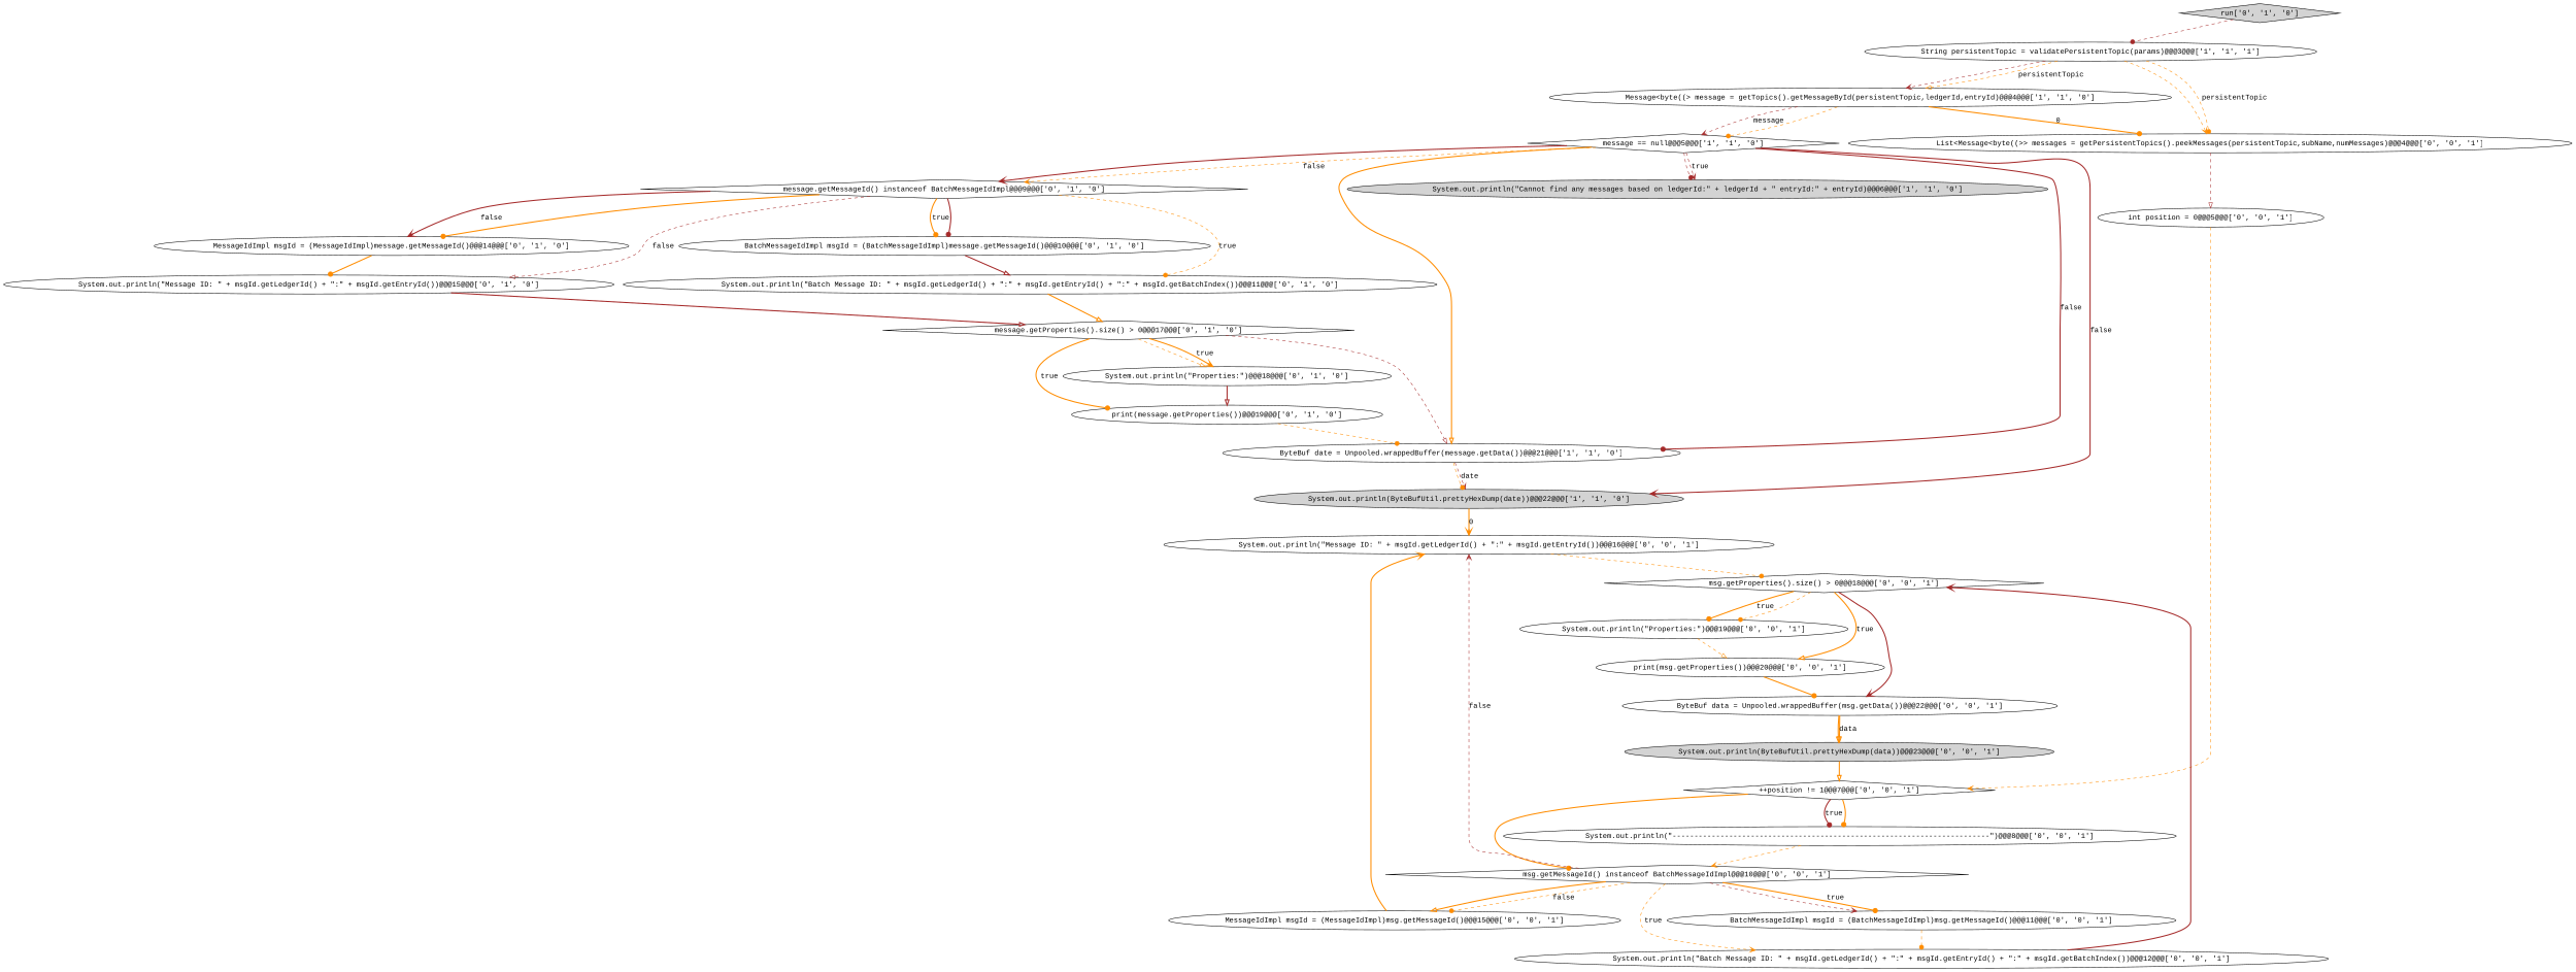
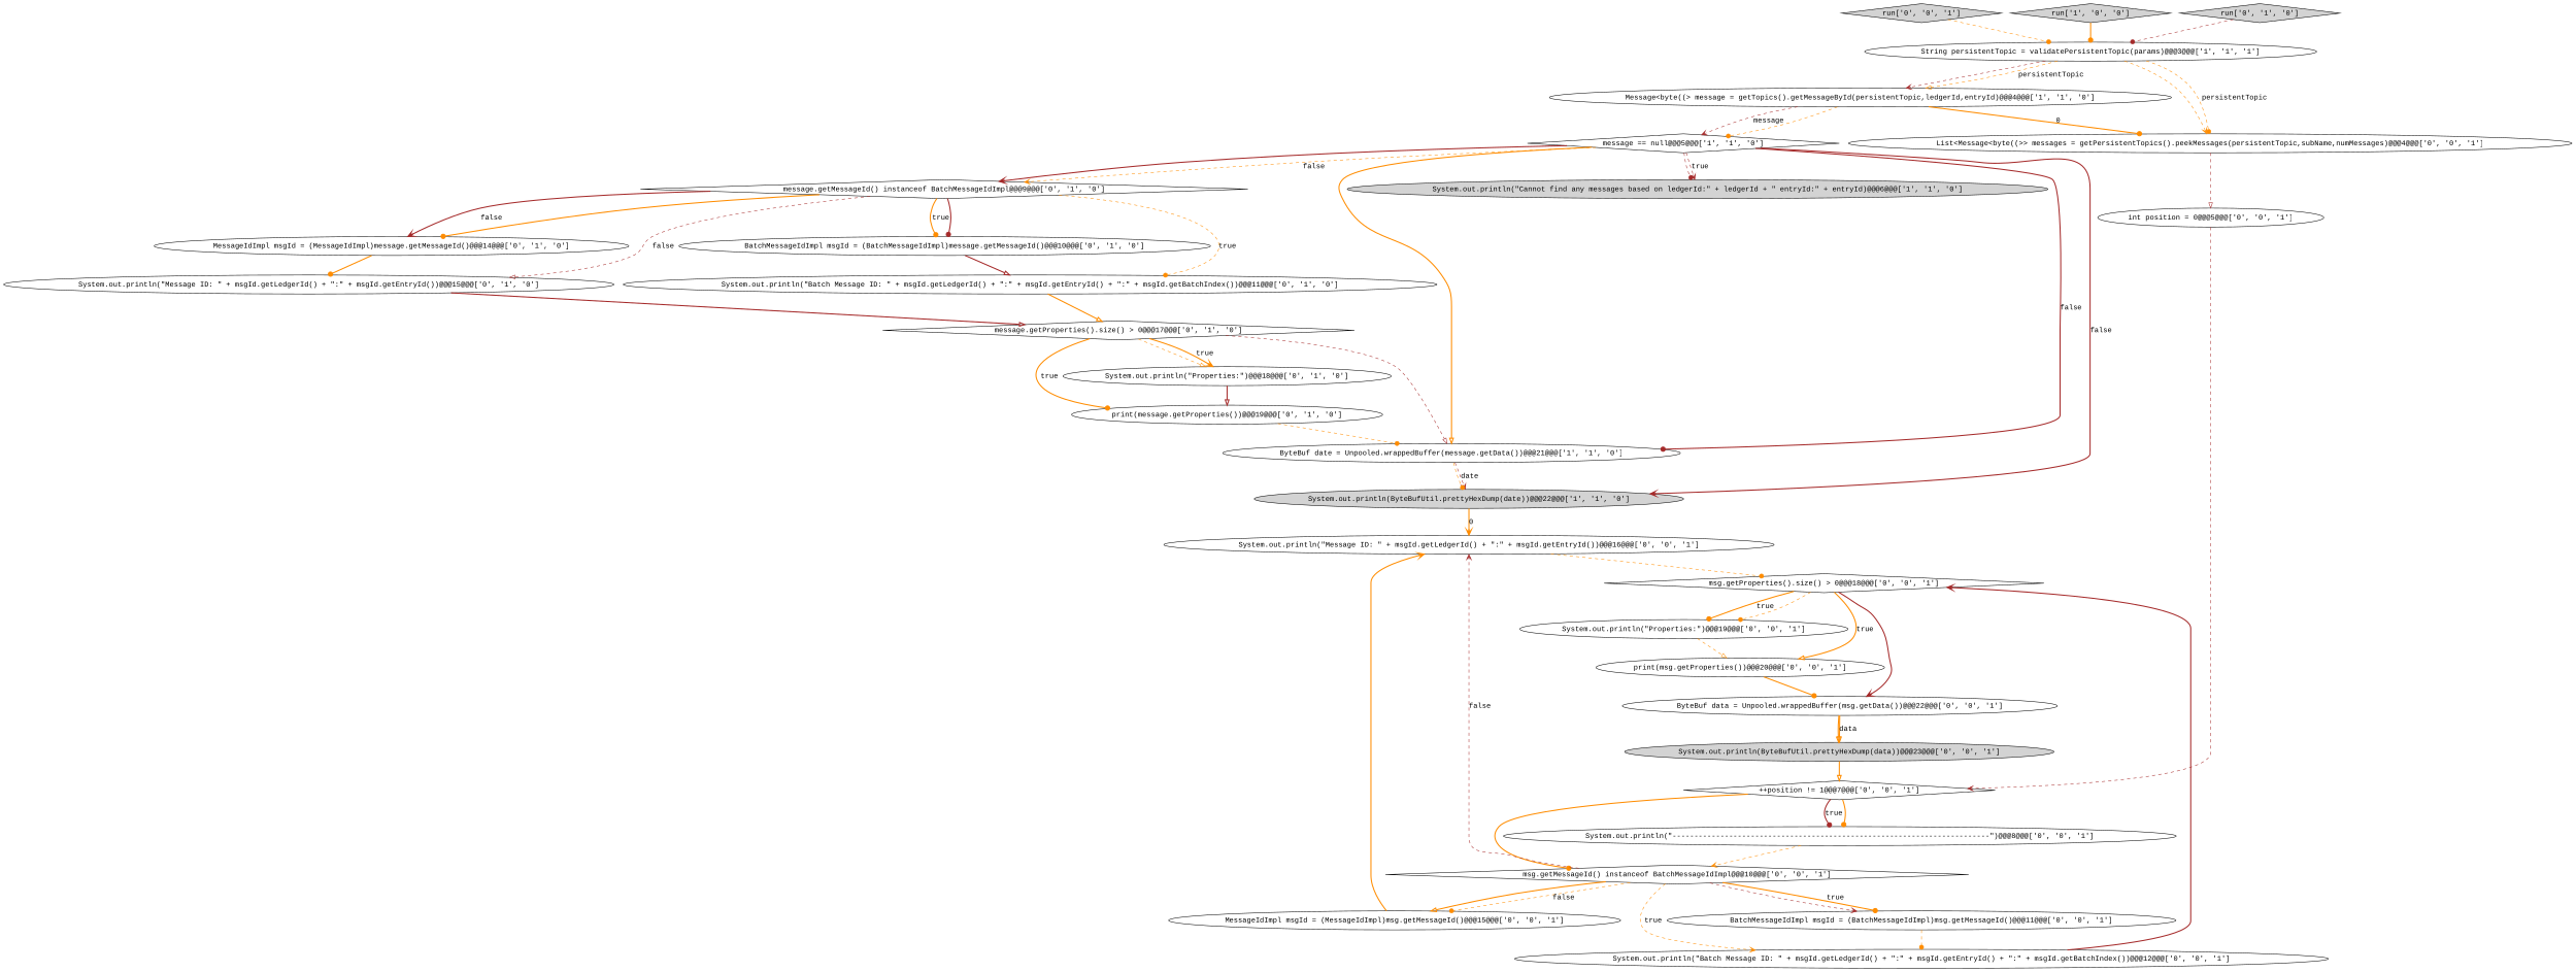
  digraph {
    fontname="Liberation Mono"
    node [fillcolor=white fontname="Liberation Mono" shape=ellipse style=filled]
    edge [arrowhead=dot color=darkorange fontname="Liberation Mono" style=bold]
    n1 [label="message.getMessageId() instanceof BatchMessageIdImpl@@@9@@@['0', '1', '0']" shape=diamond]
    n2 [label="BatchMessageIdImpl msgId = (BatchMessageIdImpl)message.getMessageId()@@@10@@@['0', '1', '0']"]
    n3 [label="MessageIdImpl msgId = (MessageIdImpl)message.getMessageId()@@@14@@@['0', '1', '0']"]
    n4 [label="System.out.println(\"Message ID: \" + msgId.getLedgerId() + \":\" + msgId.getEntryId())@@@15@@@['0', '1', '0']"]
    n5 [label="System.out.println(\"Batch Message ID: \" + msgId.getLedgerId() + \":\" + msgId.getEntryId() + \":\" + msgId.getBatchIndex())@@@11@@@['0', '1', '0']"]
    n6 [label="message.getProperties().size() > 0@@@17@@@['0', '1', '0']" shape=diamond]
+   n7 [fillcolor=lightgray label="run['0', '0', '1']" shape=diamond]
    n8 [label="String persistentTopic = validatePersistentTopic(params)@@@3@@@['1', '1', '1']"]
    n9 [label="Message<byte((> message = getTopics().getMessageById(persistentTopic,ledgerId,entryId)@@@4@@@['1', '1', '0']"]
    n10 [label="List<Message<byte((>> messages = getPersistentTopics().peekMessages(persistentTopic,subName,numMessages)@@@4@@@['0', '0', '1']"]
    n11 [label="ByteBuf data = Unpooled.wrappedBuffer(msg.getData())@@@22@@@['0', '0', '1']"]
    n12 [fillcolor=lightgray label="System.out.println(ByteBufUtil.prettyHexDump(data))@@@23@@@['0', '0', '1']"]
    n13 [label="++position != 1@@@7@@@['0', '0', '1']" shape=diamond]
    n14 [label="message == null@@@5@@@['1', '1', '0']" shape=diamond]
    n15 [label="int position = 0@@@5@@@['0', '0', '1']"]
    n16 [label="MessageIdImpl msgId = (MessageIdImpl)msg.getMessageId()@@@15@@@['0', '0', '1']"]
    n17 [label="System.out.println(\"Message ID: \" + msgId.getLedgerId() + \":\" + msgId.getEntryId())@@@16@@@['0', '0', '1']"]
    n18 [label="msg.getProperties().size() > 0@@@18@@@['0', '0', '1']" shape=diamond]
    n19 [label="System.out.println(\"Properties:\")@@@19@@@['0', '0', '1']"]
    n20 [label="print(msg.getProperties())@@@20@@@['0', '0', '1']"]
    n21 [label="msg.getMessageId() instanceof BatchMessageIdImpl@@@10@@@['0', '0', '1']" shape=diamond]
    n22 [label="System.out.println(\"-------------------------------------------------------------------------\")@@@8@@@['0', '0', '1']"]
    n23 [label="print(message.getProperties())@@@19@@@['0', '1', '0']"]
    n24 [label="ByteBuf date = Unpooled.wrappedBuffer(message.getData())@@@21@@@['1', '1', '0']"]
    n25 [fillcolor=lightgray label="System.out.println(ByteBufUtil.prettyHexDump(date))@@@22@@@['1', '1', '0']"]
+   n26 [fillcolor=lightgray label="run['1', '0', '0']" shape=diamond]
    n27 [label="System.out.println(\"Properties:\")@@@18@@@['0', '1', '0']"]
    n28 [fillcolor=lightgray label="System.out.println(\"Cannot find any messages based on ledgerId:\" + ledgerId + \" entryId:\" + entryId)@@@6@@@['1', '1', '0']"]
    n29 [fillcolor=lightgray label="run['0', '1', '0']" shape=diamond]
    n30 [label="BatchMessageIdImpl msgId = (BatchMessageIdImpl)msg.getMessageId()@@@11@@@['0', '0', '1']"]
    n31 [label="System.out.println(\"Batch Message ID: \" + msgId.getLedgerId() + \":\" + msgId.getEntryId() + \":\" + msgId.getBatchIndex())@@@12@@@['0', '0', '1']"]
    n1 -> n2 [label=true]
    n1 -> n2 [color=brown]
    n1 -> n3
    n1 -> n3 [arrowhead=vee color=brown label=false]
    n1 -> n4 [arrowhead=onormal color=brown label=false style=dashed]
    n1 -> n5 [label=true style=dashed]
    n2 -> n5 [arrowhead=onormal color=brown]
    n3 -> n4
    n4 -> n6 [arrowhead=onormal color=brown]
    n5 -> n6 [arrowhead=onormal]
    n6 -> n23 [label=true]
    n6 -> n24 [arrowhead=onormal color=brown style=dashed]
    n6 -> n27 [arrowhead=onormal style=dashed]
    n6 -> n27 [arrowhead=vee label=true]
+   n7 -> n8 [style=dashed]
    n8 -> n9 [arrowhead=vee color=brown style=dashed]
    n8 -> n9 [arrowhead=onormal label=persistentTopic style=dashed]
    n8 -> n10 [arrowhead=vee style=dashed]
    n8 -> n10 [label=persistentTopic style=dashed]
    n9 -> n10 [label=0]
    n9 -> n14 [arrowhead=vee color=brown label=message style=dashed]
    n9 -> n14 [style=dashed]
    n10 -> n15 [arrowhead=onormal color=brown style=dashed]
    n11 -> n12 [arrowhead=onormal]
    n11 -> n12 [arrowhead=onormal label=data]
    n12 -> n13 [arrowhead=onormal]
    n13 -> n21
    n13 -> n22
    n13 -> n22 [color=brown label=true]
    n14 -> n1 [arrowhead=vee label=false style=dashed]
    n14 -> n1 [arrowhead=vee color=brown]
    n14 -> n24 [arrowhead=onormal]
    n14 -> n24 [color=brown label=false]
    n14 -> n25 [arrowhead=vee color=brown label=false]
    n14 -> n28 [arrowhead=vee color=brown label=true style=dashed]
    n14 -> n28 [color=brown style=dashed]
-   n15 -> n13 [arrowhead=vee style=dashed]
+   n15 -> n13 [arrowhead=vee color=brown style=dashed]
    n16 -> n17 [arrowhead=vee]
    n17 -> n18 [style=dashed]
    n18 -> n11 [arrowhead=vee color=brown]
    n18 -> n19 [label=true]
    n18 -> n19 [style=dashed]
    n18 -> n20 [arrowhead=onormal label=true]
    n19 -> n20 [arrowhead=onormal style=dashed]
    n20 -> n11
    n21 -> n16 [label=false style=dashed]
    n21 -> n16 [arrowhead=onormal]
    n21 -> n17 [arrowhead=vee color=brown label=false style=dashed]
    n21 -> n30 [arrowhead=vee color=brown style=dashed]
    n21 -> n30 [label=true]
    n21 -> n31 [arrowhead=vee label=true style=dashed]
    n22 -> n21 [arrowhead=vee style=dashed]
    n23 -> n24 [style=dashed]
    n24 -> n25 [arrowhead=vee color=brown label=date style=dashed]
    n24 -> n25 [style=dashed]
    n25 -> n17 [arrowhead=vee label=0]
+   n26 -> n8
    n27 -> n23 [arrowhead=onormal color=brown]
    n29 -> n8 [color=brown style=dashed]
    n30 -> n31 [style=dashed]
    n31 -> n18 [arrowhead=vee color=brown]
  }
